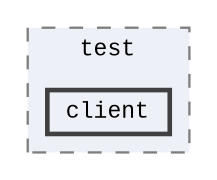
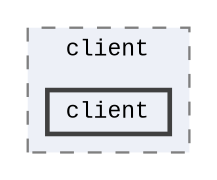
  digraph {
    compound=true
    fontname="Liberation Mono"
    n1 [color=grey25 fillcolor="#edf0f7" fontname="Liberation Mono" fontsize=10 height=0.2 label=client shape=box style="filled,bold" width=0.4]
    subgraph cluster_1 {
      bgcolor="#edf0f7"
      fontsize=10
-     label=test
+     label=client
      pencolor=grey50
      style="filled,dashed"
      n1
    }
  }
